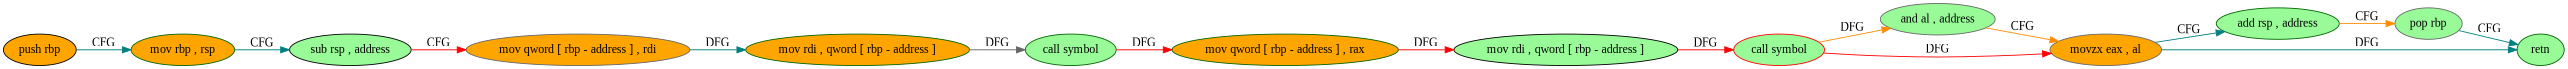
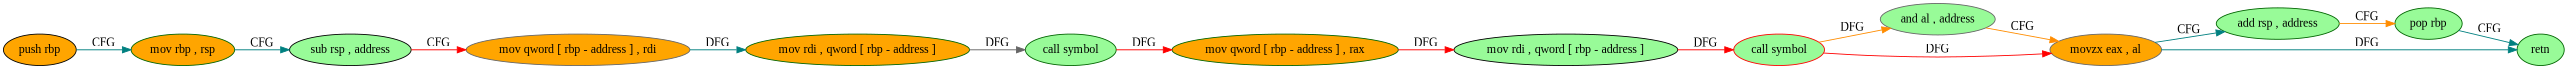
  digraph {
    fontname="Liberation Serif"
    rankdir=LR
    node [color=darkgreen fillcolor=palegreen fontname="Liberation Serif" style=filled]
    edge [color=teal fontname="Liberation Serif"]
    n1 [color=black fillcolor=orange label="push rbp"]
    n2 [fillcolor=orange label="mov rbp , rsp"]
    n3 [color=black label="sub rsp , address"]
    n4 [color=gray40 fillcolor=orange label="mov qword [ rbp - address ] , rdi"]
    n5 [fillcolor=orange label="mov rdi , qword [ rbp - address ]"]
    n6 [label="call symbol"]
    n7 [fillcolor=orange label="mov qword [ rbp - address ] , rax"]
    n8 [color=black label="mov rdi , qword [ rbp - address ]"]
    n9 [color=red label="call symbol"]
    n10 [color=gray40 label="and al , address"]
    n11 [color=gray40 fillcolor=orange label="movzx eax , al"]
    n12 [label="add rsp , address"]
    n13 [label=retn]
-   n14 [color=gray40 label="pop rbp"]
+   n14 [label="pop rbp"]
    n1 -> n2 [label=CFG]
    n2 -> n3 [label=CFG]
    n3 -> n4 [color=red label=CFG]
    n4 -> n5 [label=DFG]
    n5 -> n6 [color=gray40 label=DFG]
    n6 -> n7 [color=red label=DFG]
    n7 -> n8 [color=red label=DFG]
    n8 -> n9 [color=red label=DFG]
    n9 -> n10 [color=darkorange label=DFG]
    n9 -> n11 [color=red label=DFG]
    n10 -> n11 [color=darkorange label=CFG]
    n11 -> n12 [label=CFG]
    n11 -> n13 [label=DFG]
    n12 -> n14 [color=darkorange label=CFG]
    n14 -> n13 [label=CFG]
  }
